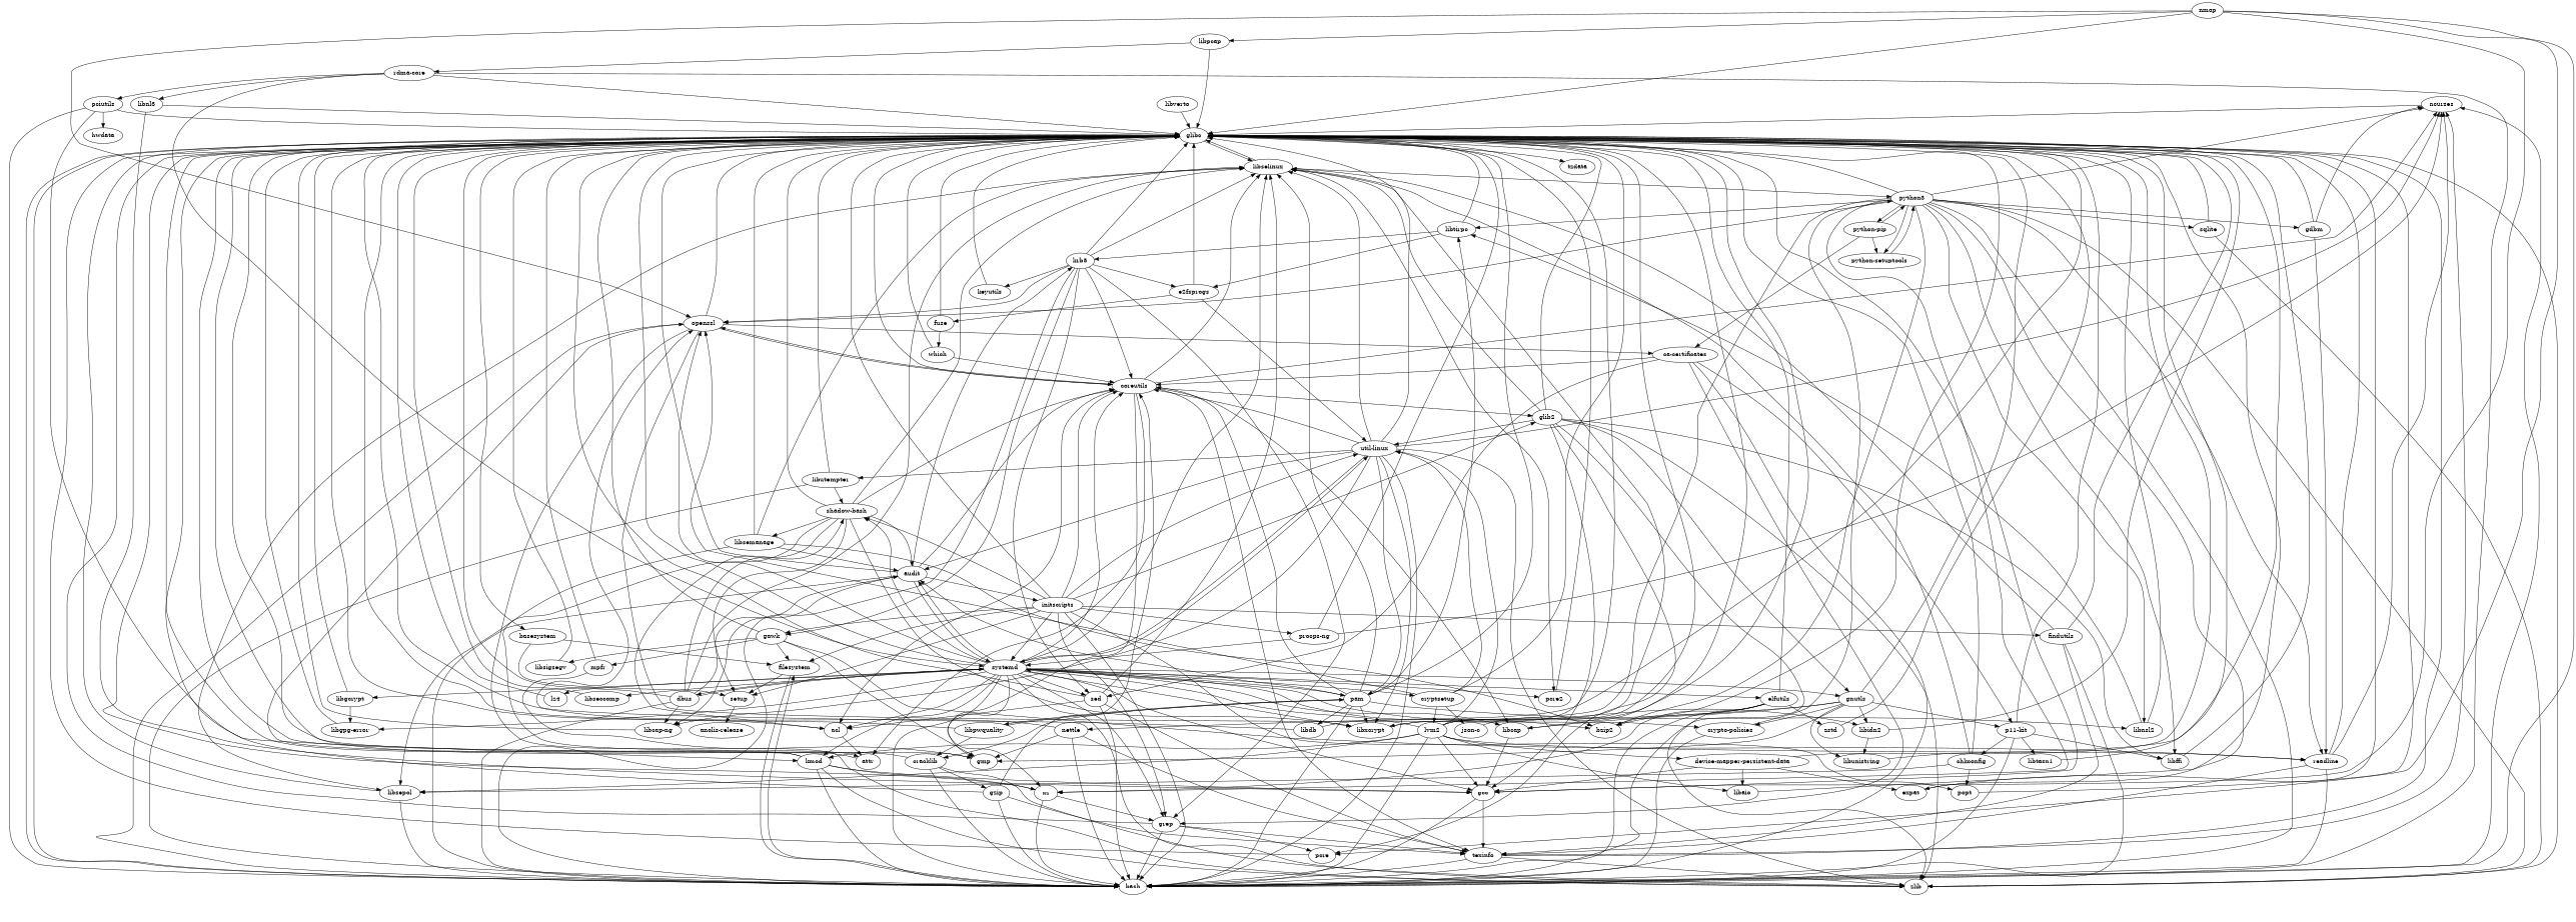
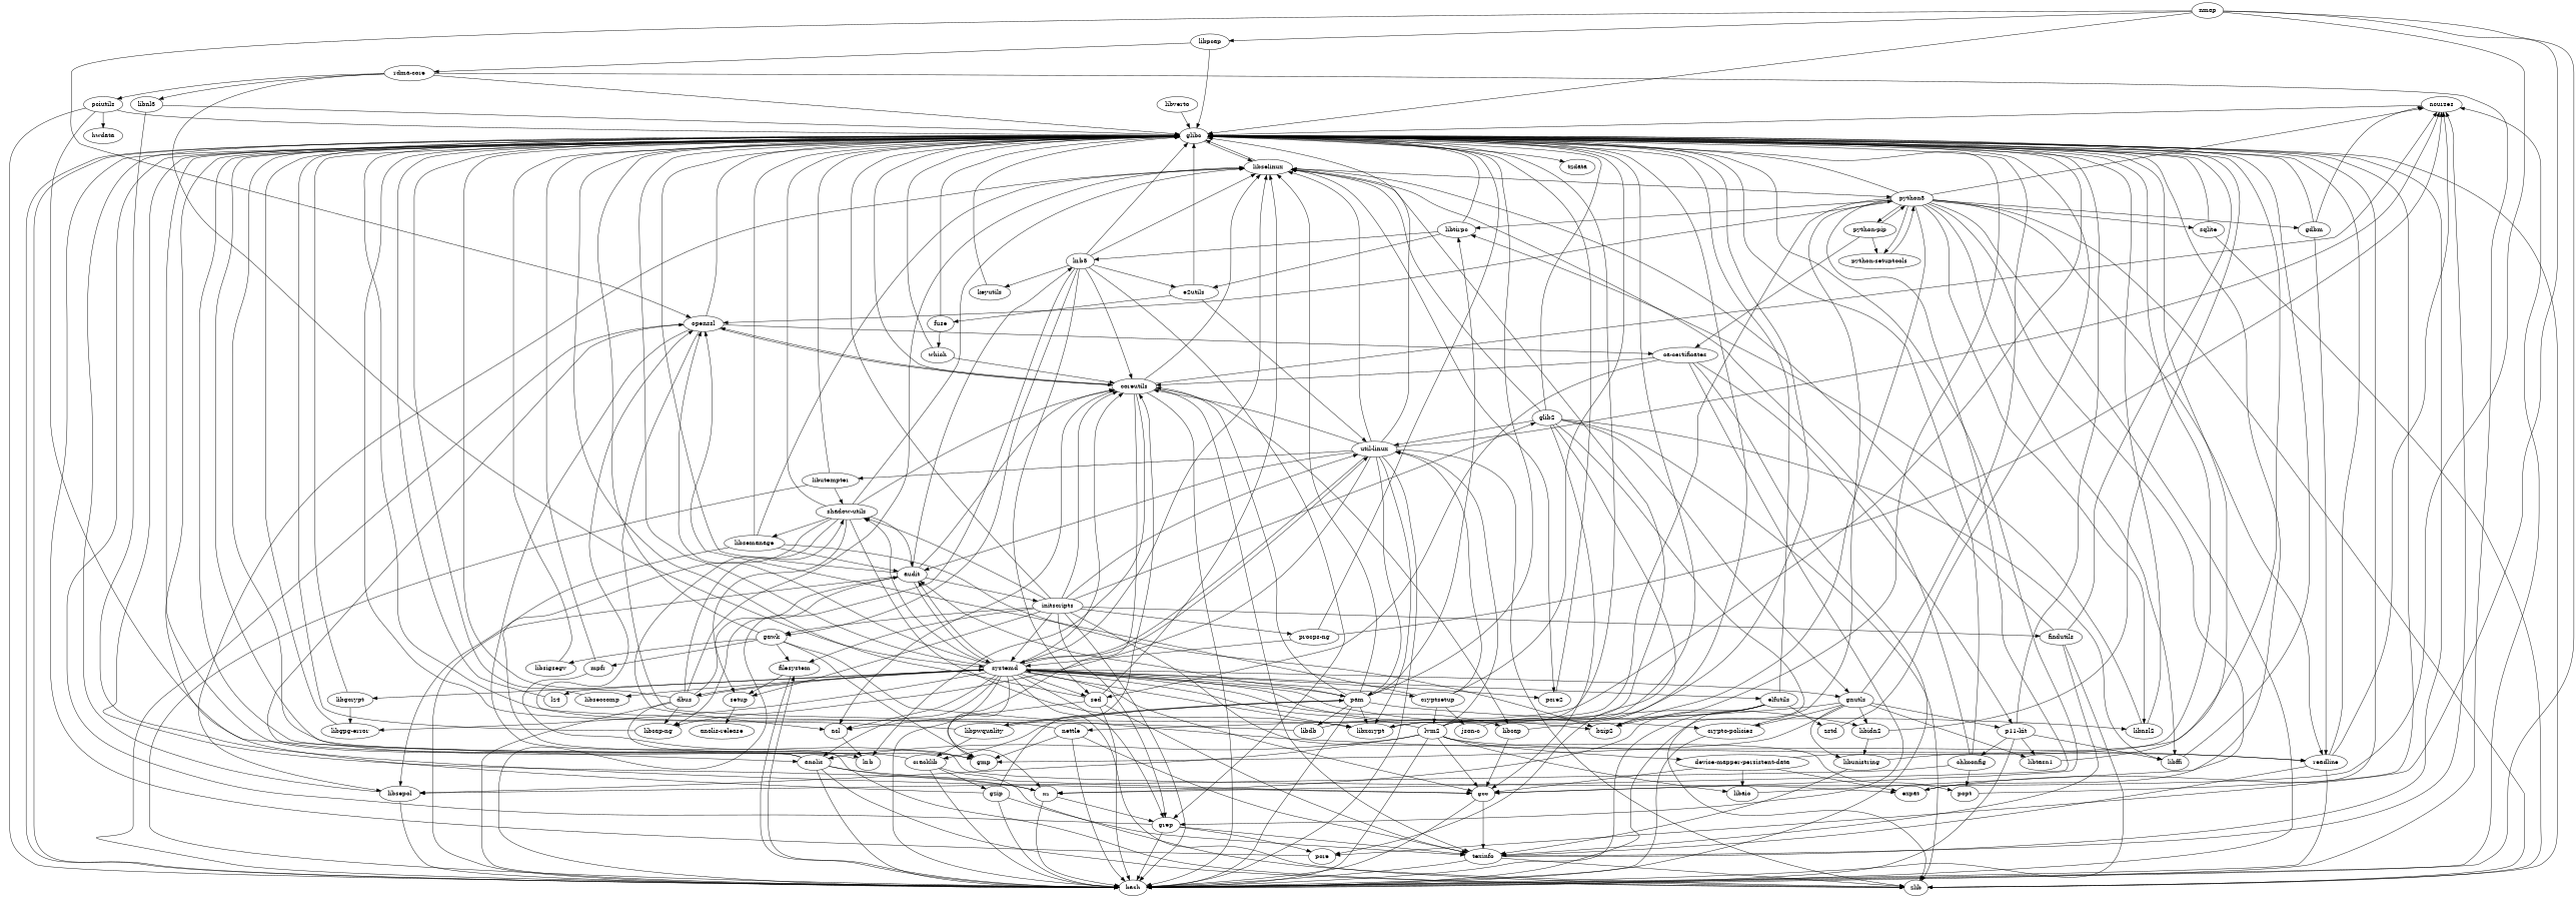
  digraph {
    rankdir=TB
    ncurses
    glibc
-   basesystem
    bash
    libselinux
    tzdata
    filesystem
    setup
    pcre2
    libsepol
    python3
    "anolis-release"
    openssl
    "python-setuptools"
    "python-pip"
    gdbm
    bzip2
    libxcrypt
    expat
    libffi
    xz
    libnsl2
    readline
    sqlite
    libtirpc
    zlib
    chkconfig
    popt
    coreutils
    "ca-certificates"
    "crypto-policies"
    grep
    texinfo
-   e2fsprogs
+   e2fsprogs [label=e2utils]
    krb5
    acl
-   attr
+   attr [label=krb]
    libcap
    gmp
    sed
    "p11-kit"
    pcre
    "util-linux"
    fuse
    gawk
    keyutils
    gcc
    libtasn1
    pam
    audit
    "libcap-ng"
    systemd
    libutempter
    which
    mpfr
    libsigsegv
    libverto
    cracklib
    libdb
    libpwquality
    initscripts
-   "shadow-utils" [label="shadow-bash"]
+   "shadow-utils"
    dbus
    cryptsetup
    elfutils
    libgcrypt
    gnutls
    "libgpg-error"
    libidn2
-   kmod
+   kmod [label=anolis]
    lz4
    libseccomp
    gzip
    findutils
    glib2
    "procps-ng"
    libsemanage
    lvm2
    "json-c"
    zstd
    nettle
    libunistring
    "device-mapper-persistent-data"
    libaio
    libnl3
    "rdma-core"
    pciutils
    hwdata
    nmap
    libpcap
    ncurses -> glibc
-   glibc -> basesystem
    glibc -> bash
    glibc -> libselinux
    glibc -> tzdata
-   basesystem -> filesystem
-   basesystem -> setup
    bash -> ncurses
    bash -> glibc
    bash -> filesystem
    libselinux -> glibc
    libselinux -> pcre2
    libselinux -> libsepol
    libselinux -> python3
    filesystem -> bash
    filesystem -> setup
    setup -> "anolis-release"
    pcre2 -> glibc
    libsepol -> glibc
    libsepol -> bash
    python3 -> ncurses
    python3 -> glibc
    python3 -> bash
    python3 -> openssl
    python3 -> "python-setuptools"
    python3 -> "python-pip"
    python3 -> gdbm
    python3 -> bzip2
    python3 -> libxcrypt
    python3 -> expat
    python3 -> libffi
    python3 -> xz
    python3 -> libnsl2
    python3 -> readline
    python3 -> sqlite
    python3 -> libtirpc
    python3 -> zlib
    openssl -> glibc
    openssl -> bash
    openssl -> zlib
    openssl -> coreutils
    openssl -> "ca-certificates"
    openssl -> "crypto-policies"
    "python-setuptools" -> python3
    "python-pip" -> python3
    "python-pip" -> "python-setuptools"
    "python-pip" -> "ca-certificates"
    gdbm -> ncurses
    gdbm -> glibc
    gdbm -> readline
    bzip2 -> glibc
    libxcrypt -> glibc
    expat -> glibc
    libffi -> glibc
    xz -> glibc
    xz -> bash
    xz -> grep
    libnsl2 -> glibc
    libnsl2 -> libtirpc
    readline -> ncurses
    readline -> glibc
    readline -> bash
    readline -> texinfo
    sqlite -> glibc
    sqlite -> zlib
    libtirpc -> glibc
    libtirpc -> e2fsprogs
    libtirpc -> krb5
    zlib -> glibc
    chkconfig -> glibc
    chkconfig -> libselinux
    chkconfig -> libsepol
    chkconfig -> popt
    popt -> glibc
    coreutils -> ncurses
    coreutils -> glibc
-   coreutils -> glib2
+   coreutils -> bash
    coreutils -> libselinux
    coreutils -> openssl
    coreutils -> texinfo
    coreutils -> acl
    coreutils -> attr
    coreutils -> libcap
    coreutils -> gmp
    "ca-certificates" -> bash
    "ca-certificates" -> coreutils
    "ca-certificates" -> grep
    "ca-certificates" -> sed
    "ca-certificates" -> "p11-kit"
    "crypto-policies" -> bash
    "crypto-policies" -> python3
    grep -> glibc
    grep -> bash
    grep -> texinfo
    grep -> pcre
    texinfo -> ncurses
    texinfo -> glibc
    texinfo -> bash
    texinfo -> zlib
    e2fsprogs -> glibc
    e2fsprogs -> "util-linux"
    e2fsprogs -> fuse
    krb5 -> glibc
    krb5 -> bash
    krb5 -> libselinux
-   krb5 -> openssl
    krb5 -> coreutils
    krb5 -> grep
    krb5 -> e2fsprogs
    krb5 -> sed
    krb5 -> gawk
    krb5 -> keyutils
-   acl -> glibc
    acl -> attr
    attr -> glibc
    libcap -> glibc
    libcap -> gcc
    gmp -> glibc
    sed -> glibc
    sed -> bash
    sed -> libselinux
    sed -> texinfo
    sed -> acl
    "p11-kit" -> glibc
    "p11-kit" -> bash
    "p11-kit" -> libffi
    "p11-kit" -> chkconfig
    "p11-kit" -> libtasn1
    pcre -> glibc
    "util-linux" -> ncurses
    "util-linux" -> glibc
    "util-linux" -> bash
    "util-linux" -> libselinux
    "util-linux" -> libxcrypt
    "util-linux" -> zlib
    "util-linux" -> coreutils
    "util-linux" -> pam
    "util-linux" -> audit
    "util-linux" -> "libcap-ng"
    "util-linux" -> systemd
    "util-linux" -> libutempter
    fuse -> glibc
    fuse -> which
    gawk -> glibc
    gawk -> filesystem
    gawk -> readline
    gawk -> gmp
    gawk -> mpfr
    gawk -> libsigsegv
    keyutils -> glibc
    gcc -> glibc
    gcc -> bash
    gcc -> texinfo
    libtasn1 -> glibc
    pam -> glibc
    pam -> bash
    pam -> libselinux
    pam -> libxcrypt
    pam -> libnsl2
    pam -> libtirpc
    pam -> coreutils
    pam -> audit
    pam -> cracklib
    pam -> libdb
    pam -> libpwquality
    audit -> glibc
    audit -> bash
    audit -> coreutils
    audit -> krb5
    audit -> "libcap-ng"
    audit -> systemd
    audit -> initscripts
    "libcap-ng" -> glibc
    systemd -> glibc
    systemd -> bash
    systemd -> libselinux
    systemd -> pcre2
    systemd -> openssl
    systemd -> bzip2
    systemd -> libxcrypt
    systemd -> xz
    systemd -> zlib
    systemd -> coreutils
    systemd -> grep
    systemd -> acl
    systemd -> libcap
    systemd -> sed
    systemd -> "util-linux"
    systemd -> gcc
    systemd -> pam
    systemd -> audit
    systemd -> "shadow-utils"
    systemd -> dbus
    systemd -> cryptsetup
    systemd -> elfutils
    systemd -> libgcrypt
    systemd -> gnutls
    systemd -> "libgpg-error"
    systemd -> libidn2
    systemd -> kmod
    systemd -> lz4
    systemd -> libseccomp
    libutempter -> glibc
    libutempter -> bash
    libutempter -> "shadow-utils"
    which -> glibc
    which -> coreutils
    mpfr -> glibc
    mpfr -> gmp
    libsigsegv -> glibc
    libverto -> glibc
    cracklib -> glibc
    cracklib -> bash
    cracklib -> zlib
    cracklib -> gzip
    libdb -> glibc
    libdb -> openssl
    libpwquality -> glibc
    libpwquality -> pam
    libpwquality -> cracklib
    initscripts -> glibc
    initscripts -> bash
    initscripts -> filesystem
    initscripts -> setup
    initscripts -> popt
    initscripts -> coreutils
    initscripts -> grep
    initscripts -> "util-linux"
    initscripts -> gawk
    initscripts -> systemd
    initscripts -> "shadow-utils"
    initscripts -> findutils
    initscripts -> glib2
    initscripts -> "procps-ng"
    "shadow-utils" -> glibc
    "shadow-utils" -> libselinux
    "shadow-utils" -> setup
    "shadow-utils" -> libxcrypt
    "shadow-utils" -> coreutils
    "shadow-utils" -> acl
    "shadow-utils" -> attr
    "shadow-utils" -> audit
    "shadow-utils" -> libsemanage
    dbus -> glibc
    dbus -> bash
    dbus -> libselinux
+   dbus -> expat
    dbus -> audit
    dbus -> "libcap-ng"
    dbus -> systemd
    dbus -> "shadow-utils"
    cryptsetup -> glibc
    cryptsetup -> openssl
    cryptsetup -> "util-linux"
    cryptsetup -> lvm2
    cryptsetup -> "json-c"
    elfutils -> glibc
    elfutils -> bash
    elfutils -> bzip2
    elfutils -> xz
    elfutils -> zlib
    elfutils -> zstd
    libgcrypt -> glibc
    libgcrypt -> "libgpg-error"
    gnutls -> glibc
    gnutls -> "crypto-policies"
    gnutls -> gmp
    gnutls -> "p11-kit"
-   gnutls -> libcap
+   gnutls -> libtasn1
    gnutls -> libidn2
    gnutls -> nettle
    gnutls -> libunistring
    "libgpg-error" -> glibc
    libidn2 -> glibc
    libidn2 -> libunistring
    kmod -> glibc
    kmod -> bash
    kmod -> openssl
    kmod -> xz
    kmod -> zlib
    kmod -> gcc
    lz4 -> glibc
    libseccomp -> glibc
    gzip -> glibc
    gzip -> bash
    gzip -> coreutils
    gzip -> texinfo
    findutils -> glibc
    findutils -> bash
    findutils -> libselinux
    findutils -> texinfo
    glib2 -> glibc
    glib2 -> bash
    glib2 -> libselinux
    glib2 -> libffi
    glib2 -> zlib
    glib2 -> pcre
    glib2 -> "util-linux"
    glib2 -> gcc
    glib2 -> gnutls
    "procps-ng" -> ncurses
    "procps-ng" -> glibc
    "procps-ng" -> systemd
    libsemanage -> glibc
    libsemanage -> libselinux
    libsemanage -> libsepol
    libsemanage -> bzip2
    libsemanage -> audit
    lvm2 -> glibc
    lvm2 -> bash
    lvm2 -> libselinux
    lvm2 -> libsepol
    lvm2 -> readline
    lvm2 -> "util-linux"
    lvm2 -> gcc
    lvm2 -> systemd
    lvm2 -> kmod
    lvm2 -> "device-mapper-persistent-data"
    lvm2 -> libaio
    "json-c" -> glibc
    zstd -> glibc
    nettle -> glibc
    nettle -> bash
    nettle -> texinfo
    nettle -> gmp
    libunistring -> glibc
+   libunistring -> texinfo
    "device-mapper-persistent-data" -> glibc
    "device-mapper-persistent-data" -> expat
    "device-mapper-persistent-data" -> gcc
    "device-mapper-persistent-data" -> libaio
    libaio -> glibc
    libnl3 -> glibc
    libnl3 -> gcc
    "rdma-core" -> glibc
    "rdma-core" -> bash
    "rdma-core" -> systemd
    "rdma-core" -> libnl3
    "rdma-core" -> pciutils
    pciutils -> glibc
    pciutils -> bash
    pciutils -> kmod
    pciutils -> hwdata
    nmap -> glibc
    nmap -> bash
    nmap -> openssl
    nmap -> pcre
    nmap -> gcc
    nmap -> libpcap
    libpcap -> glibc
    libpcap -> "rdma-core"
  }
